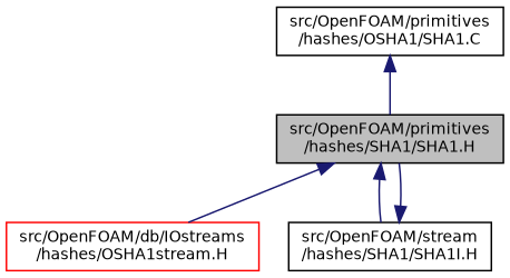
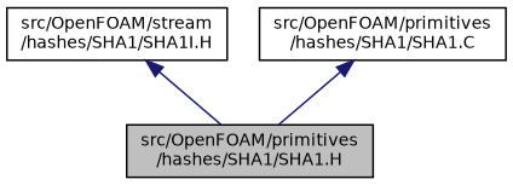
  digraph {
    node [color=black fontname=Helvetica fontsize=10 shape=record]
    edge [color=midnightblue dir=back fontname=Helvetica fontsize=10 labelfontname=Helvetica labelfontsize=10 style=solid]
    n1 [fillcolor=grey75 fontcolor=black height=0.2 label="src/OpenFOAM/primitives\l/hashes/SHA1/SHA1.H" style=filled width=0.4]
-   n2 [color=red height=0.2 label="src/OpenFOAM/db/IOstreams\l/hashes/OSHA1stream.H" width=0.4]
    n3 [height=0.2 label="src/OpenFOAM/stream\l/hashes/SHA1/SHA1I.H" width=0.4]
-   n4 [height=0.2 label="src/OpenFOAM/primitives\l/hashes/OSHA1/SHA1.C" width=0.4]
-   n1 -> n2
-   n1 -> n3
+   n4 [height=0.2 label="src/OpenFOAM/primitives\l/hashes/SHA1/SHA1.C" width=0.4]
    n3 -> n1
    n4 -> n1
  }
